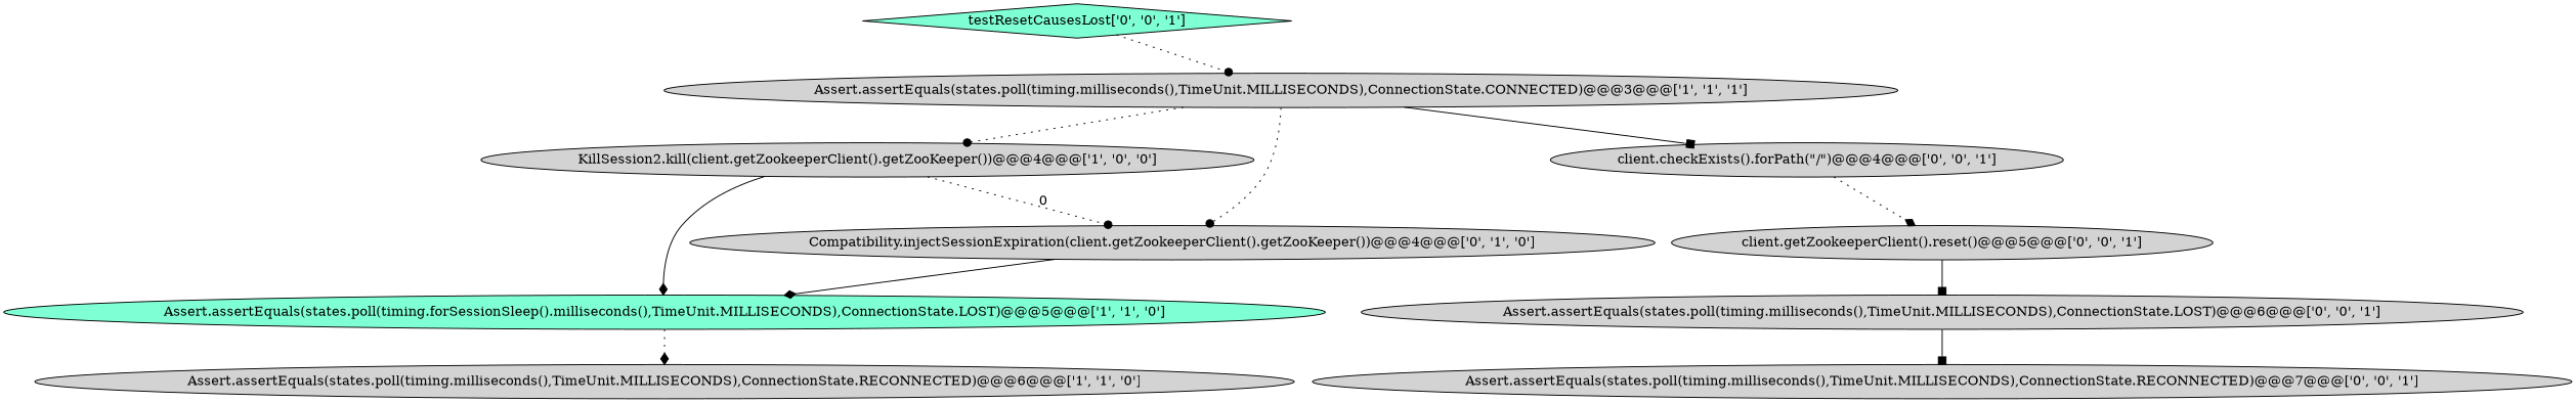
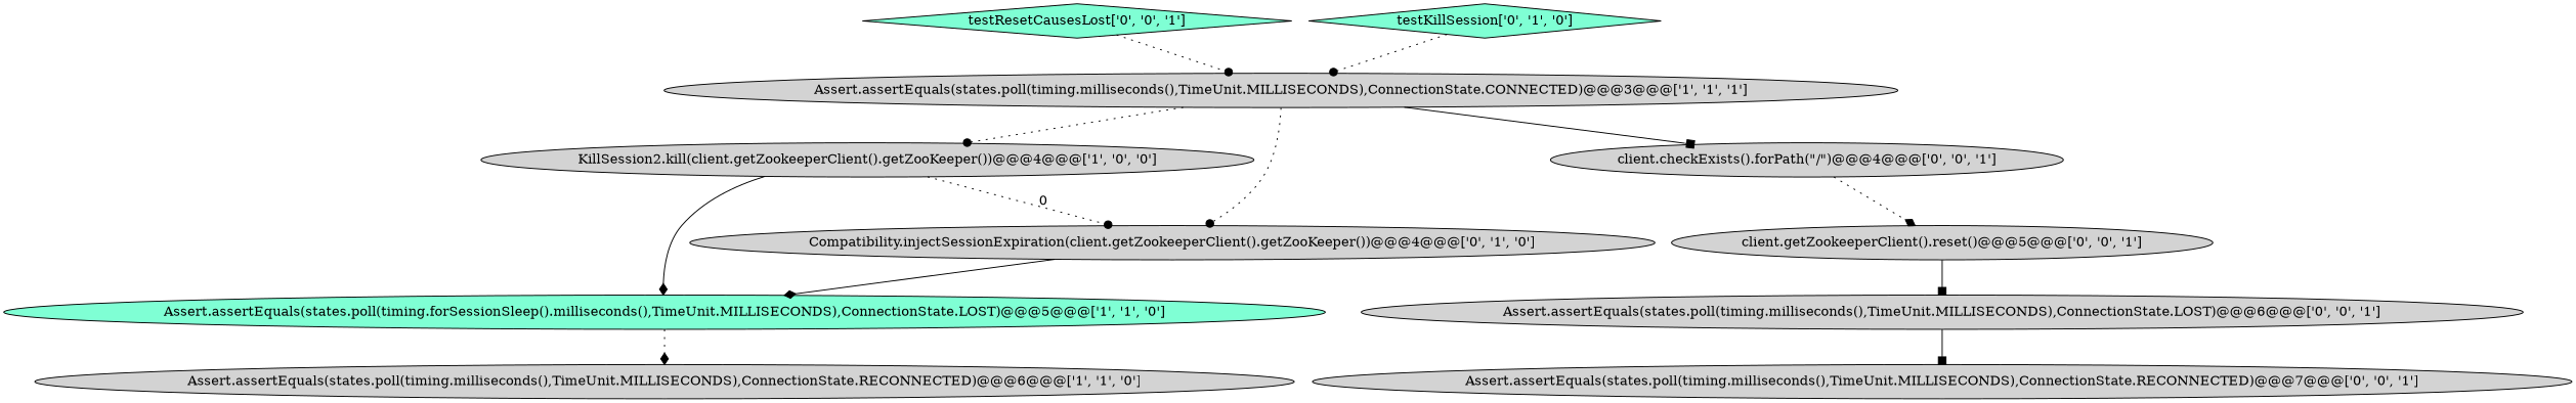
  digraph {
    node [fillcolor=lightgrey shape=ellipse style=filled]
    edge [arrowhead=dot style=dotted]
    n1 [fillcolor=aquamarine label="testResetCausesLost['0', '0', '1']" shape=diamond]
    n2 [label="Assert.assertEquals(states.poll(timing.milliseconds(),TimeUnit.MILLISECONDS),ConnectionState.CONNECTED)@@@3@@@['1', '1', '1']"]
    n3 [label="KillSession2.kill(client.getZookeeperClient().getZooKeeper())@@@4@@@['1', '0', '0']"]
    n4 [label="Compatibility.injectSessionExpiration(client.getZookeeperClient().getZooKeeper())@@@4@@@['0', '1', '0']"]
    n5 [label="client.checkExists().forPath(\"/\")@@@4@@@['0', '0', '1']"]
    n6 [fillcolor=aquamarine label="Assert.assertEquals(states.poll(timing.forSessionSleep().milliseconds(),TimeUnit.MILLISECONDS),ConnectionState.LOST)@@@5@@@['1', '1', '0']"]
    n7 [label="Assert.assertEquals(states.poll(timing.milliseconds(),TimeUnit.MILLISECONDS),ConnectionState.RECONNECTED)@@@6@@@['1', '1', '0']"]
    n8 [label="client.getZookeeperClient().reset()@@@5@@@['0', '0', '1']"]
    n9 [label="Assert.assertEquals(states.poll(timing.milliseconds(),TimeUnit.MILLISECONDS),ConnectionState.LOST)@@@6@@@['0', '0', '1']"]
+   n10 [fillcolor=aquamarine label="testKillSession['0', '1', '0']" shape=diamond]
    n11 [label="Assert.assertEquals(states.poll(timing.milliseconds(),TimeUnit.MILLISECONDS),ConnectionState.RECONNECTED)@@@7@@@['0', '0', '1']"]
    n1 -> n2
    n2 -> n3
    n2 -> n4
    n2 -> n5 [arrowhead=box style=solid]
    n3 -> n4 [label=0]
    n3 -> n6 [arrowhead=diamond style=solid]
    n4 -> n6 [arrowhead=diamond style=solid]
    n5 -> n8 [arrowhead=diamond]
    n6 -> n7 [arrowhead=diamond]
    n8 -> n9 [arrowhead=box style=solid]
    n9 -> n11 [arrowhead=box style=solid]
+   n10 -> n2
  }
